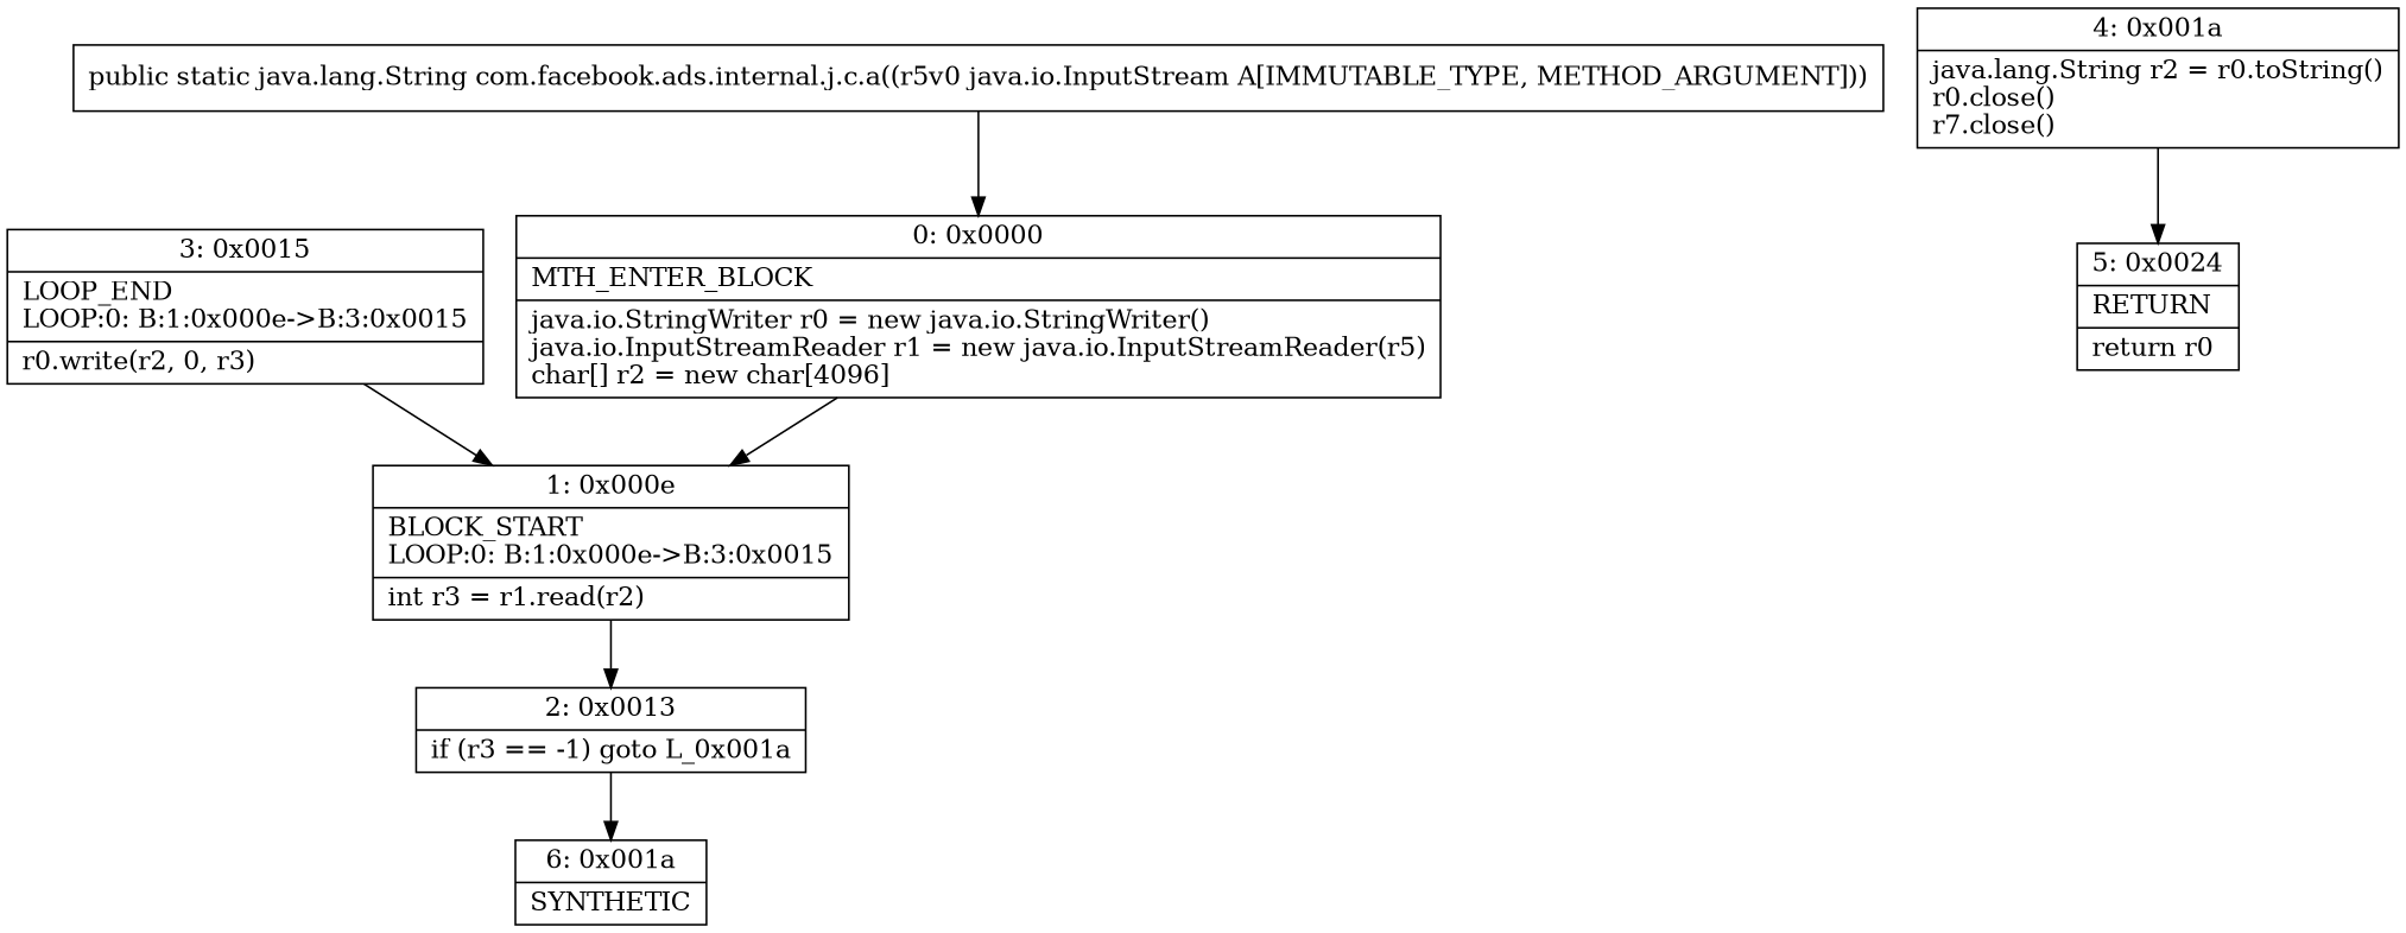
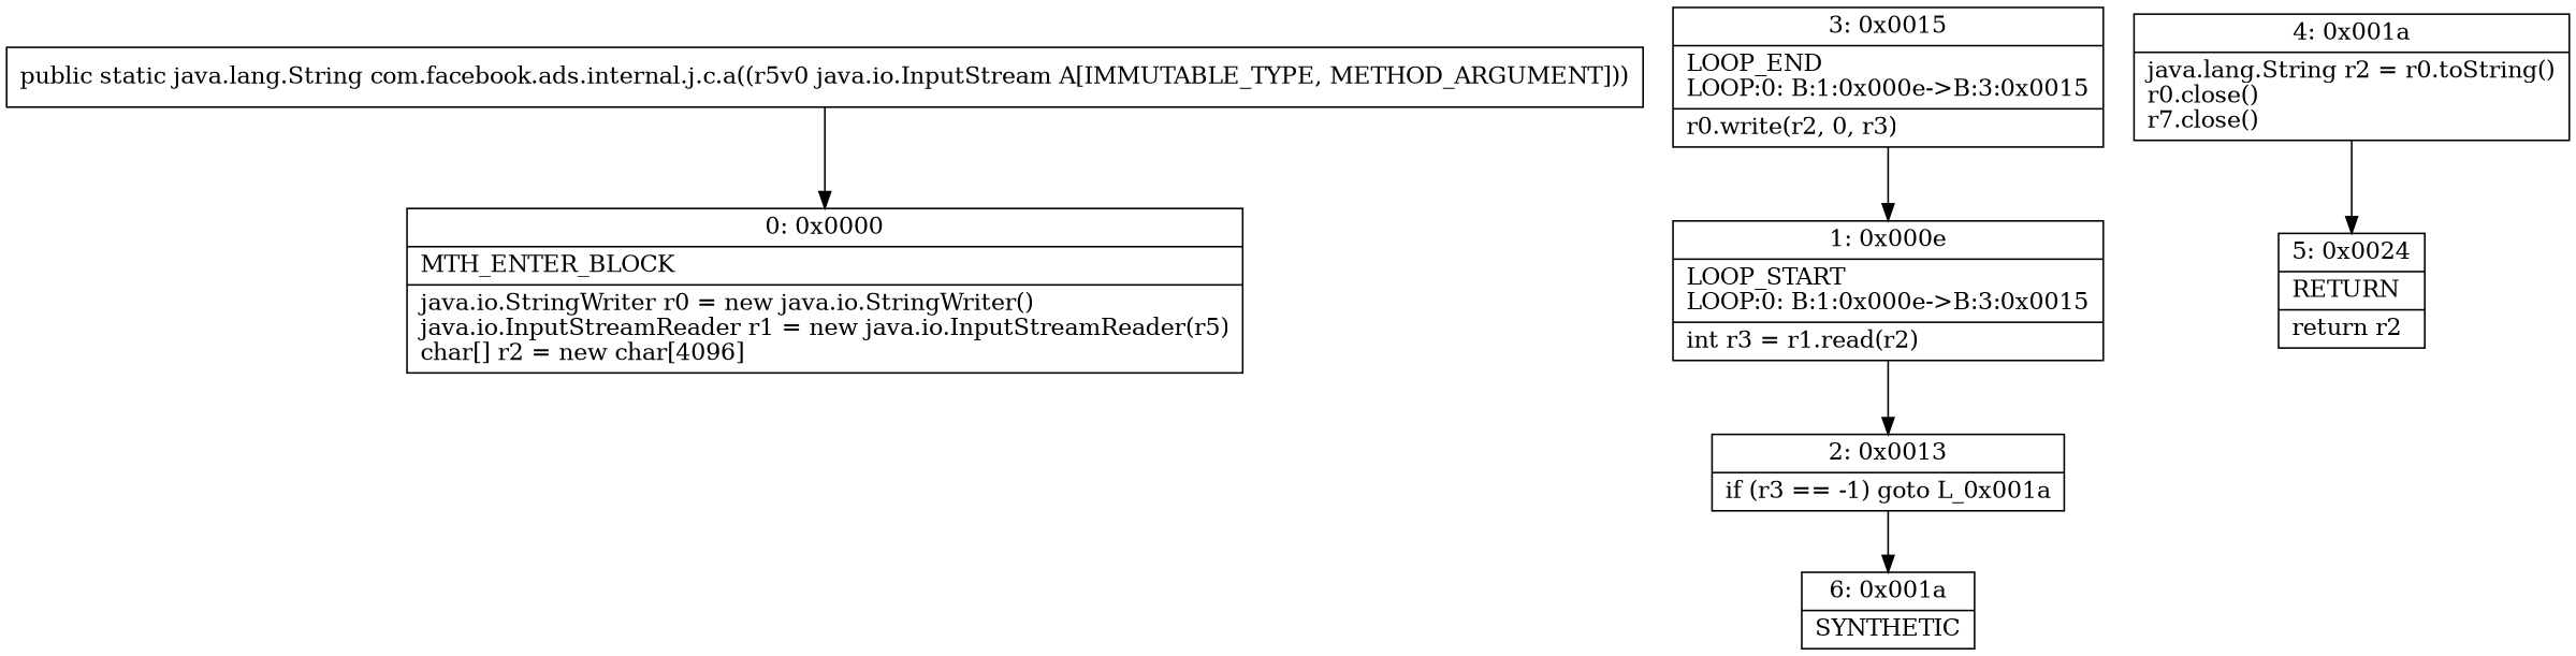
  digraph {
    node [shape=record]
    n1 [label="{0\:\ 0x0000|MTH_ENTER_BLOCK\l|java.io.StringWriter r0 = new java.io.StringWriter()\ljava.io.InputStreamReader r1 = new java.io.InputStreamReader(r5)\lchar[] r2 = new char[4096]\l}"]
-   n2 [label="{1\:\ 0x000e|BLOCK_START\lLOOP:0: B:1:0x000e\-\>B:3:0x0015\l|int r3 = r1.read(r2)\l}"]
+   n2 [label="{1\:\ 0x000e|LOOP_START\lLOOP:0: B:1:0x000e\-\>B:3:0x0015\l|int r3 = r1.read(r2)\l}"]
    n3 [label="{2\:\ 0x0013|if (r3 == \-1) goto L_0x001a\l}"]
    n4 [label="{6\:\ 0x001a|SYNTHETIC\l}"]
    n5 [label="{3\:\ 0x0015|LOOP_END\lLOOP:0: B:1:0x000e\-\>B:3:0x0015\l|r0.write(r2, 0, r3)\l}"]
    n6 [label="{4\:\ 0x001a|java.lang.String r2 = r0.toString()\lr0.close()\lr7.close()\l}"]
-   n7 [label="{5\:\ 0x0024|RETURN\l|return r0\l}"]
+   n7 [label="{5\:\ 0x0024|RETURN\l|return r2\l}"]
    n8 [label="{public static java.lang.String com.facebook.ads.internal.j.c.a((r5v0 java.io.InputStream A[IMMUTABLE_TYPE, METHOD_ARGUMENT])) }"]
-   n1 -> n2
    n2 -> n3
    n3 -> n4
    n5 -> n2
    n6 -> n7
    n8 -> n1
  }
